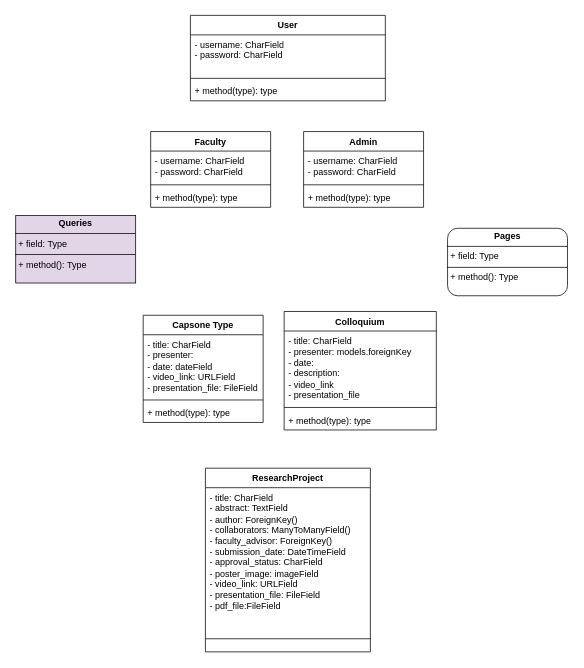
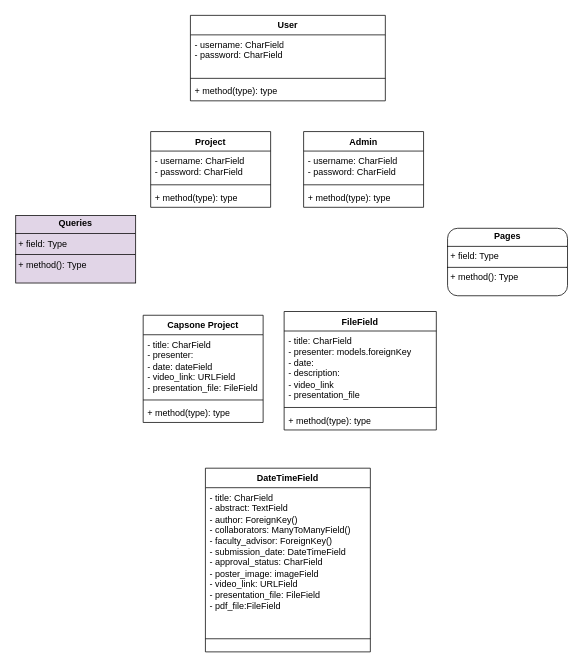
  <mxCell id="0" />
  <mxCell id="1" parent="0" />
- <mxCell id="2" value="ResearchProject" style="swimlane;fontStyle=1;align=center;verticalAlign=top;childLayout=stackLayout;horizontal=1;startSize=26;horizontalStack=0;resizeParent=1;resizeParentMax=0;resizeLast=0;collapsible=1;marginBottom=0;whiteSpace=wrap;html=1;" parent="1" vertex="1"><mxGeometry x="273" y="624" width="220" height="245" as="geometry" /></mxCell>
+ <mxCell id="2" value="DateTimeField" style="swimlane;fontStyle=1;align=center;verticalAlign=top;childLayout=stackLayout;horizontal=1;startSize=26;horizontalStack=0;resizeParent=1;resizeParentMax=0;resizeLast=0;collapsible=1;marginBottom=0;whiteSpace=wrap;html=1;" parent="1" vertex="1"><mxGeometry x="273" y="624" width="220" height="245" as="geometry" /></mxCell>
  <mxCell id="3" value="&lt;div&gt;- title: CharField&lt;/div&gt;&lt;div&gt;- abstract: TextField&lt;/div&gt;&lt;div&gt;- author: ForeignKey()&lt;/div&gt;&lt;div&gt;- collaborators: ManyToManyField()&lt;/div&gt;&lt;div&gt;- faculty_advisor: ForeignKey()&lt;/div&gt;&lt;div&gt;- submission_date: DateTimeField&lt;/div&gt;&lt;div&gt;- approval_status: CharField&lt;/div&gt;&lt;div&gt;- poster_image: imageField&lt;/div&gt;&lt;div&gt;- video_link: URLField&lt;/div&gt;&lt;div&gt;- presentation_file: FileField&lt;/div&gt;&lt;div&gt;- pdf_file:FileField&lt;/div&gt;" style="text;strokeColor=none;fillColor=none;align=left;verticalAlign=top;spacingLeft=4;spacingRight=4;overflow=hidden;rotatable=0;points=[[0,0.5],[1,0.5]];portConstraint=eastwest;whiteSpace=wrap;html=1;" parent="2" vertex="1"><mxGeometry y="26" width="220" height="184" as="geometry" /></mxCell>
  <mxCell id="4" value="" style="line;strokeWidth=1;fillColor=none;align=left;verticalAlign=middle;spacingTop=-1;spacingLeft=3;spacingRight=3;rotatable=0;labelPosition=right;points=[];portConstraint=eastwest;strokeColor=inherit;" parent="2" vertex="1"><mxGeometry y="210" width="220" height="35" as="geometry" /></mxCell>
- <mxCell id="5" value="Colloquium" style="swimlane;fontStyle=1;align=center;verticalAlign=top;childLayout=stackLayout;horizontal=1;startSize=26;horizontalStack=0;resizeParent=1;resizeParentMax=0;resizeLast=0;collapsible=1;marginBottom=0;whiteSpace=wrap;html=1;" parent="1" vertex="1"><mxGeometry x="378" y="415" width="203" height="158" as="geometry" /></mxCell>
+ <mxCell id="5" value="FileField" style="swimlane;fontStyle=1;align=center;verticalAlign=top;childLayout=stackLayout;horizontal=1;startSize=26;horizontalStack=0;resizeParent=1;resizeParentMax=0;resizeLast=0;collapsible=1;marginBottom=0;whiteSpace=wrap;html=1;" parent="1" vertex="1"><mxGeometry x="378" y="415" width="203" height="158" as="geometry" /></mxCell>
  <mxCell id="6" value="&lt;div&gt;- title: CharField&lt;/div&gt;&lt;div&gt;- presenter: models.foreignKey&lt;br&gt;- date: &lt;br&gt;&lt;/div&gt;&lt;div&gt;- description:&lt;/div&gt;&lt;div&gt;- video_link&lt;/div&gt;&lt;div&gt;- presentation_file&lt;/div&gt;" style="text;strokeColor=none;fillColor=none;align=left;verticalAlign=top;spacingLeft=4;spacingRight=4;overflow=hidden;rotatable=0;points=[[0,0.5],[1,0.5]];portConstraint=eastwest;whiteSpace=wrap;html=1;" parent="5" vertex="1"><mxGeometry y="26" width="203" height="98" as="geometry" /></mxCell>
  <mxCell id="7" value="" style="line;strokeWidth=1;fillColor=none;align=left;verticalAlign=middle;spacingTop=-1;spacingLeft=3;spacingRight=3;rotatable=0;labelPosition=right;points=[];portConstraint=eastwest;strokeColor=inherit;" parent="5" vertex="1"><mxGeometry y="124" width="203" height="8" as="geometry" /></mxCell>
  <mxCell id="8" value="+ method(type): type" style="text;strokeColor=none;fillColor=none;align=left;verticalAlign=top;spacingLeft=4;spacingRight=4;overflow=hidden;rotatable=0;points=[[0,0.5],[1,0.5]];portConstraint=eastwest;whiteSpace=wrap;html=1;" parent="5" vertex="1"><mxGeometry y="132" width="203" height="26" as="geometry" /></mxCell>
  <mxCell id="9" value="User" style="swimlane;fontStyle=1;align=center;verticalAlign=top;childLayout=stackLayout;horizontal=1;startSize=26;horizontalStack=0;resizeParent=1;resizeParentMax=0;resizeLast=0;collapsible=1;marginBottom=0;whiteSpace=wrap;html=1;" parent="1" vertex="1"><mxGeometry x="253" y="20" width="260" height="114" as="geometry" /></mxCell>
  <mxCell id="10" value="&lt;div&gt;- username: CharField&lt;/div&gt;&lt;div&gt;- password: CharField&lt;/div&gt;" style="text;strokeColor=none;fillColor=none;align=left;verticalAlign=top;spacingLeft=4;spacingRight=4;overflow=hidden;rotatable=0;points=[[0,0.5],[1,0.5]];portConstraint=eastwest;whiteSpace=wrap;html=1;" parent="9" vertex="1"><mxGeometry y="26" width="260" height="54" as="geometry" /></mxCell>
  <mxCell id="11" value="" style="line;strokeWidth=1;fillColor=none;align=left;verticalAlign=middle;spacingTop=-1;spacingLeft=3;spacingRight=3;rotatable=0;labelPosition=right;points=[];portConstraint=eastwest;strokeColor=inherit;" parent="9" vertex="1"><mxGeometry y="80" width="260" height="8" as="geometry" /></mxCell>
  <mxCell id="12" value="+ method(type): type" style="text;strokeColor=none;fillColor=none;align=left;verticalAlign=top;spacingLeft=4;spacingRight=4;overflow=hidden;rotatable=0;points=[[0,0.5],[1,0.5]];portConstraint=eastwest;whiteSpace=wrap;html=1;" parent="9" vertex="1"><mxGeometry y="88" width="260" height="26" as="geometry" /></mxCell>
- <mxCell id="13" value="Faculty" style="swimlane;fontStyle=1;align=center;verticalAlign=top;childLayout=stackLayout;horizontal=1;startSize=26;horizontalStack=0;resizeParent=1;resizeParentMax=0;resizeLast=0;collapsible=1;marginBottom=0;whiteSpace=wrap;html=1;" parent="1" vertex="1"><mxGeometry x="200" y="175" width="160" height="101" as="geometry" /></mxCell>
+ <mxCell id="13" value="Project" style="swimlane;fontStyle=1;align=center;verticalAlign=top;childLayout=stackLayout;horizontal=1;startSize=26;horizontalStack=0;resizeParent=1;resizeParentMax=0;resizeLast=0;collapsible=1;marginBottom=0;whiteSpace=wrap;html=1;" parent="1" vertex="1"><mxGeometry x="200" y="175" width="160" height="101" as="geometry" /></mxCell>
  <mxCell id="14" value="&lt;div&gt;- username: CharField&lt;/div&gt;&lt;div&gt;- password: CharField&lt;/div&gt;" style="text;strokeColor=none;fillColor=none;align=left;verticalAlign=top;spacingLeft=4;spacingRight=4;overflow=hidden;rotatable=0;points=[[0,0.5],[1,0.5]];portConstraint=eastwest;whiteSpace=wrap;html=1;" parent="13" vertex="1"><mxGeometry y="26" width="160" height="41" as="geometry" /></mxCell>
  <mxCell id="15" value="" style="line;strokeWidth=1;fillColor=none;align=left;verticalAlign=middle;spacingTop=-1;spacingLeft=3;spacingRight=3;rotatable=0;labelPosition=right;points=[];portConstraint=eastwest;strokeColor=inherit;" parent="13" vertex="1"><mxGeometry y="67" width="160" height="8" as="geometry" /></mxCell>
  <mxCell id="16" value="+ method(type): type" style="text;strokeColor=none;fillColor=none;align=left;verticalAlign=top;spacingLeft=4;spacingRight=4;overflow=hidden;rotatable=0;points=[[0,0.5],[1,0.5]];portConstraint=eastwest;whiteSpace=wrap;html=1;" parent="13" vertex="1"><mxGeometry y="75" width="160" height="26" as="geometry" /></mxCell>
- <mxCell id="17" value="&lt;div&gt;Capsone Type&lt;/div&gt;&lt;div&gt;&lt;br&gt;&lt;/div&gt;" style="swimlane;fontStyle=1;align=center;verticalAlign=top;childLayout=stackLayout;horizontal=1;startSize=26;horizontalStack=0;resizeParent=1;resizeParentMax=0;resizeLast=0;collapsible=1;marginBottom=0;whiteSpace=wrap;html=1;" parent="1" vertex="1"><mxGeometry x="190" y="420" width="160" height="143" as="geometry" /></mxCell>
+ <mxCell id="17" value="&lt;div&gt;Capsone Project&lt;/div&gt;&lt;div&gt;&lt;br&gt;&lt;/div&gt;" style="swimlane;fontStyle=1;align=center;verticalAlign=top;childLayout=stackLayout;horizontal=1;startSize=26;horizontalStack=0;resizeParent=1;resizeParentMax=0;resizeLast=0;collapsible=1;marginBottom=0;whiteSpace=wrap;html=1;" parent="1" vertex="1"><mxGeometry x="190" y="420" width="160" height="143" as="geometry" /></mxCell>
  <mxCell id="18" value="&lt;div&gt;- title: CharField&lt;/div&gt;&lt;div&gt;- presenter: &lt;br&gt;&lt;/div&gt;&lt;div&gt;- date: dateField&lt;/div&gt;&lt;div&gt;- video_link: URLField&lt;/div&gt;&lt;div&gt;- presentation_file: FileField&lt;/div&gt;" style="text;strokeColor=none;fillColor=none;align=left;verticalAlign=top;spacingLeft=4;spacingRight=4;overflow=hidden;rotatable=0;points=[[0,0.5],[1,0.5]];portConstraint=eastwest;whiteSpace=wrap;html=1;" parent="17" vertex="1"><mxGeometry y="26" width="160" height="83" as="geometry" /></mxCell>
  <mxCell id="19" value="" style="line;strokeWidth=1;fillColor=none;align=left;verticalAlign=middle;spacingTop=-1;spacingLeft=3;spacingRight=3;rotatable=0;labelPosition=right;points=[];portConstraint=eastwest;strokeColor=inherit;" parent="17" vertex="1"><mxGeometry y="109" width="160" height="8" as="geometry" /></mxCell>
  <mxCell id="20" value="+ method(type): type" style="text;strokeColor=none;fillColor=none;align=left;verticalAlign=top;spacingLeft=4;spacingRight=4;overflow=hidden;rotatable=0;points=[[0,0.5],[1,0.5]];portConstraint=eastwest;whiteSpace=wrap;html=1;" parent="17" vertex="1"><mxGeometry y="117" width="160" height="26" as="geometry" /></mxCell>
  <mxCell id="21" value="Admin" style="swimlane;fontStyle=1;align=center;verticalAlign=top;childLayout=stackLayout;horizontal=1;startSize=26;horizontalStack=0;resizeParent=1;resizeParentMax=0;resizeLast=0;collapsible=1;marginBottom=0;whiteSpace=wrap;html=1;" parent="1" vertex="1"><mxGeometry x="404" y="175" width="160" height="101" as="geometry" /></mxCell>
  <mxCell id="22" value="&lt;div&gt;- username: CharField&lt;/div&gt;&lt;div&gt;- password: CharField&lt;/div&gt;" style="text;strokeColor=none;fillColor=none;align=left;verticalAlign=top;spacingLeft=4;spacingRight=4;overflow=hidden;rotatable=0;points=[[0,0.5],[1,0.5]];portConstraint=eastwest;whiteSpace=wrap;html=1;" parent="21" vertex="1"><mxGeometry y="26" width="160" height="41" as="geometry" /></mxCell>
  <mxCell id="23" value="" style="line;strokeWidth=1;fillColor=none;align=left;verticalAlign=middle;spacingTop=-1;spacingLeft=3;spacingRight=3;rotatable=0;labelPosition=right;points=[];portConstraint=eastwest;strokeColor=inherit;" parent="21" vertex="1"><mxGeometry y="67" width="160" height="8" as="geometry" /></mxCell>
  <mxCell id="24" value="+ method(type): type" style="text;strokeColor=none;fillColor=none;align=left;verticalAlign=top;spacingLeft=4;spacingRight=4;overflow=hidden;rotatable=0;points=[[0,0.5],[1,0.5]];portConstraint=eastwest;whiteSpace=wrap;html=1;" parent="21" vertex="1"><mxGeometry y="75" width="160" height="26" as="geometry" /></mxCell>
  <mxCell id="25" value="&lt;p style=&quot;margin:0px;margin-top:4px;text-align:center;&quot;&gt;&lt;b&gt;Pages&lt;/b&gt;&lt;/p&gt;&lt;hr size=&quot;1&quot; style=&quot;border-style:solid;&quot;&gt;&lt;p style=&quot;margin:0px;margin-left:4px;&quot;&gt;+ field: Type&lt;/p&gt;&lt;hr size=&quot;1&quot; style=&quot;border-style:solid;&quot;&gt;&lt;p style=&quot;margin:0px;margin-left:4px;&quot;&gt;+ method(): Type&lt;/p&gt;" style="verticalAlign=top;align=left;overflow=fill;html=1;whiteSpace=wrap;rounded=1;" parent="1" vertex="1"><mxGeometry x="596" y="304" width="160" height="90" as="geometry" /></mxCell>
  <mxCell id="26" value="&lt;p style=&quot;margin:0px;margin-top:4px;text-align:center;&quot;&gt;&lt;b&gt;Queries&lt;/b&gt;&lt;/p&gt;&lt;hr size=&quot;1&quot; style=&quot;border-style:solid;&quot;&gt;&lt;p style=&quot;margin:0px;margin-left:4px;&quot;&gt;+ field: Type&lt;/p&gt;&lt;hr size=&quot;1&quot; style=&quot;border-style:solid;&quot;&gt;&lt;p style=&quot;margin:0px;margin-left:4px;&quot;&gt;+ method(): Type&lt;/p&gt;" style="verticalAlign=top;align=left;overflow=fill;html=1;whiteSpace=wrap;fillColor=#e1d5e7;" parent="1" vertex="1"><mxGeometry x="20" y="287" width="160" height="90" as="geometry" /></mxCell>
